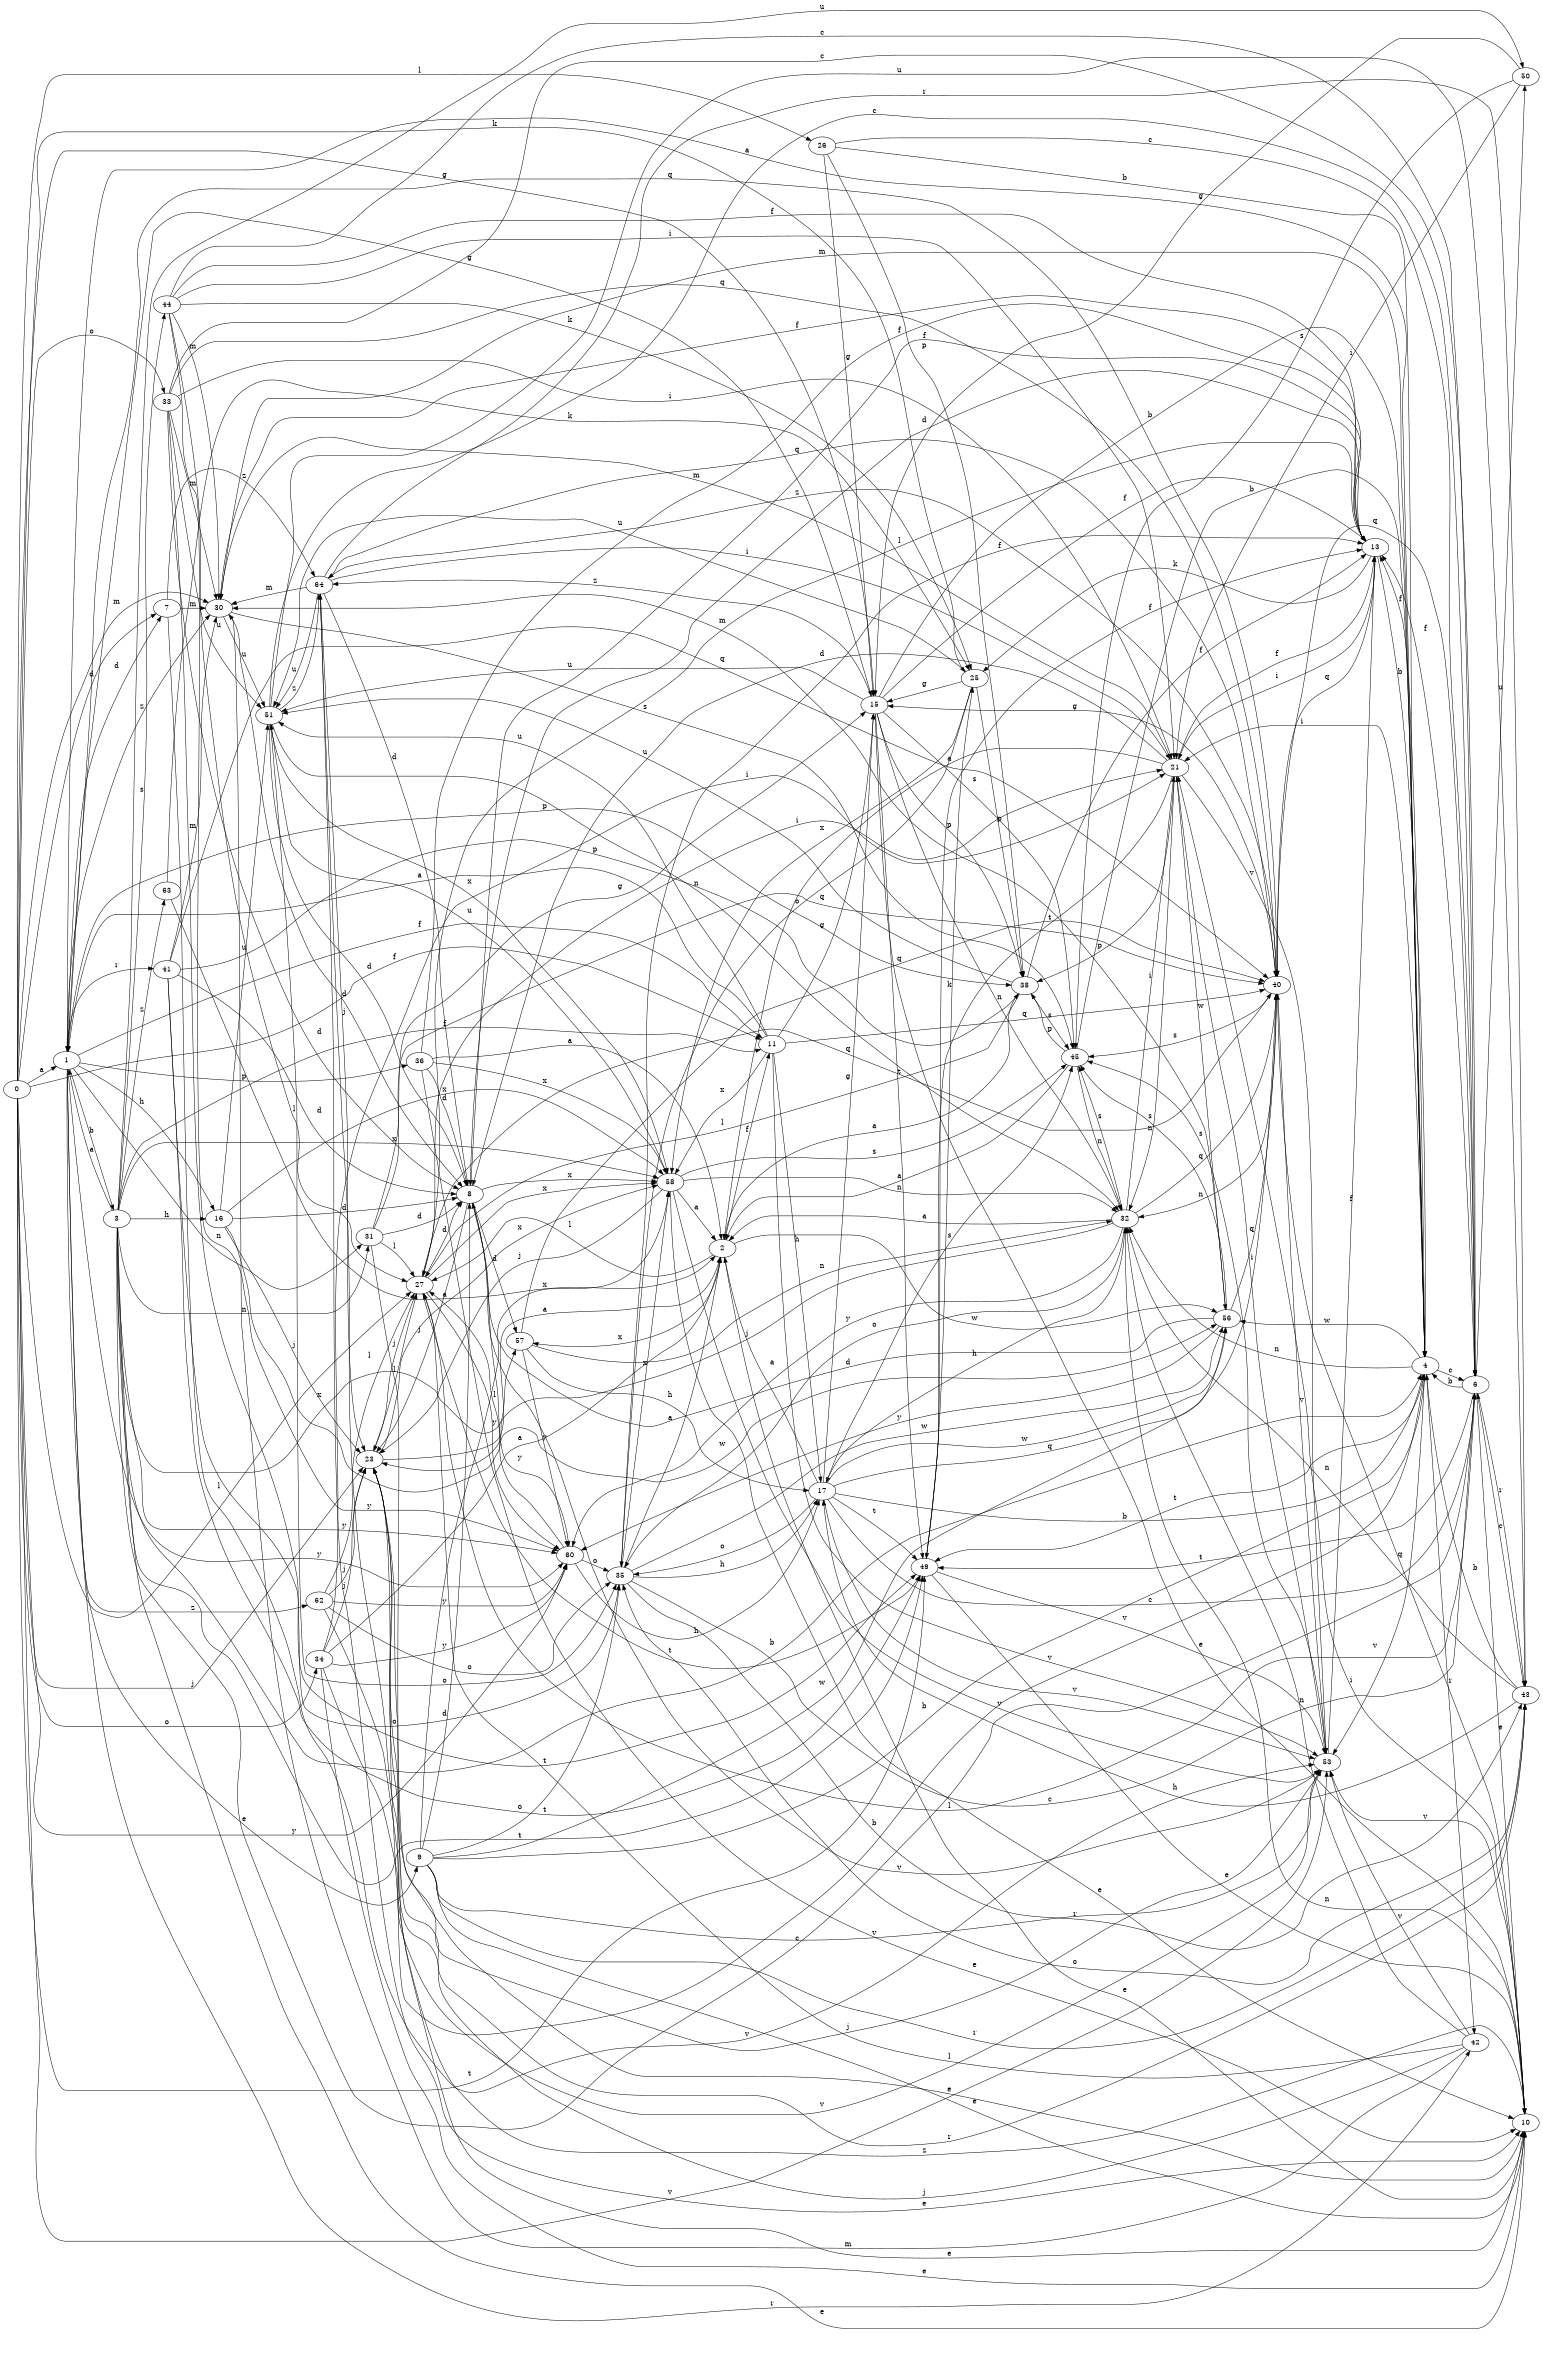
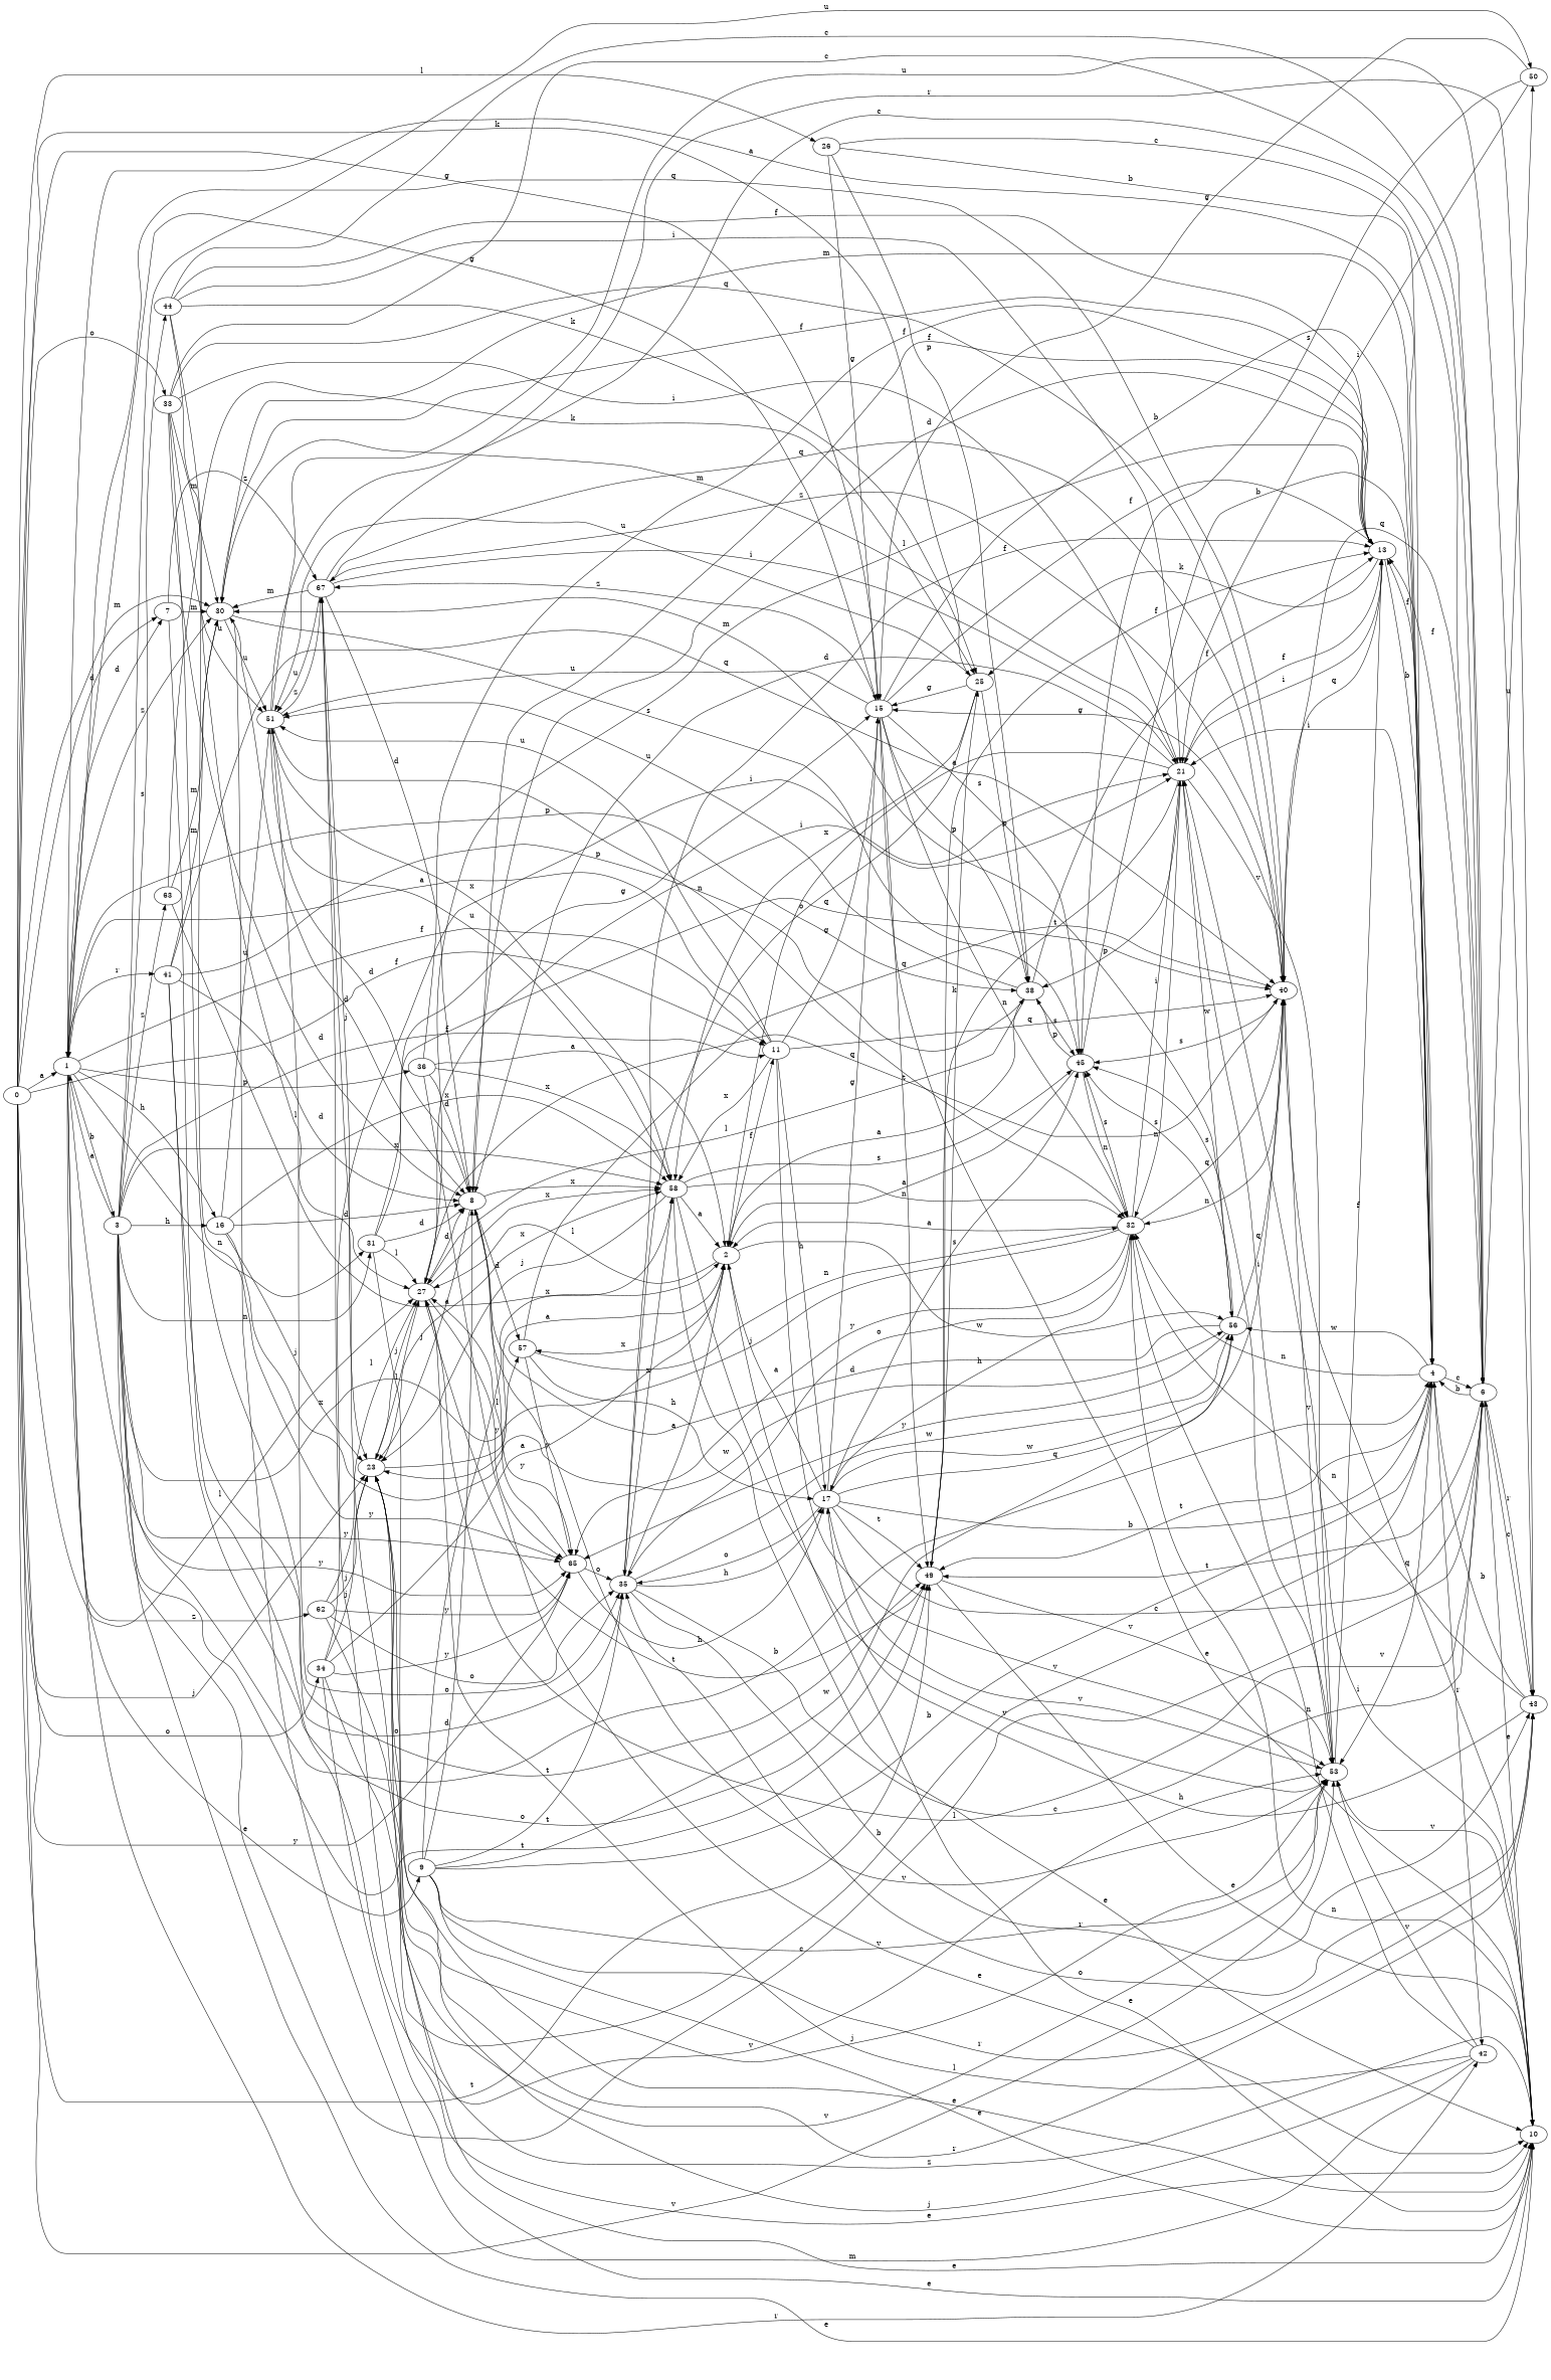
  strict digraph {
    rankdir=LR
    0
    1
    7
    11
    15
    23
    25
    26
    27
    30
    33
    34
    49
    53
-   60
+   60 [label=65]
    3
    9
    16
    31
    36
    38
    40
    41
    42
    62
-   64
+   64 [label=67]
    58
    17
    51
    10
    4
    13
    32
    45
    2
    43
    35
    6
    21
    8
    63
    57
    44
    50
    56
    0 -> 1 [label=a]
    0 -> 7 [label=d]
    0 -> 11 [label=f]
    0 -> 15 [label=g]
    0 -> 23 [label=j]
    0 -> 25 [label=k]
    0 -> 26 [label=l]
    0 -> 27 [label=l]
    0 -> 30 [label=m]
    0 -> 33 [label=o]
    0 -> 34 [label=o]
    0 -> 49 [label=t]
    0 -> 53 [label=v]
    0 -> 60 [label=y]
    1 -> 7 [label=d]
    1 -> 11 [label=f]
    1 -> 15 [label=g]
    1 -> 30 [label=z]
    1 -> 60 [label=y]
    1 -> 3 [label=b]
    1 -> 9 [label=e]
    1 -> 16 [label=h]
    1 -> 31 [label=n]
    1 -> 36 [label=p]
    1 -> 38 [label=p]
    1 -> 40 [label=q]
    1 -> 41 [label=r]
    1 -> 42 [label=r]
    1 -> 62 [label=z]
    7 -> 30 [label=m]
    7 -> 53 [label=v]
    7 -> 64 [label=z]
    11 -> 1 [label=a]
    11 -> 15 [label=g]
    11 -> 53 [label=v]
    11 -> 40 [label=q]
    11 -> 58 [label=x]
    11 -> 17 [label=h]
    11 -> 51 [label=u]
    15 -> 49 [label=t]
    15 -> 38 [label=p]
    15 -> 64 [label=z]
    15 -> 51 [label=u]
    15 -> 10 [label=e]
    15 -> 4 [label=b]
    15 -> 13 [label=f]
    15 -> 32 [label=n]
    15 -> 45 [label=s]
    23 -> 27 [label=l]
    23 -> 58 [label=x]
    23 -> 10 [label=e]
    23 -> 2 [label=a]
    23 -> 43 [label=r]
    25 -> 15 [label=g]
    25 -> 38 [label=p]
    25 -> 58 [label=x]
    25 -> 51 [label=u]
    25 -> 35 [label=o]
    26 -> 15 [label=g]
    26 -> 38 [label=p]
    26 -> 4 [label=b]
    26 -> 6 [label=c]
    27 -> 23 [label=j]
    27 -> 49 [label=t]
    27 -> 60 [label=y]
    27 -> 40 [label=q]
    27 -> 58 [label=x]
    27 -> 21 [label=i]
    27 -> 8 [label=d]
    30 -> 51 [label=u]
    30 -> 13 [label=f]
    30 -> 45 [label=s]
    30 -> 8 [label=d]
    33 -> 30 [label=m]
    33 -> 49 [label=t]
    33 -> 40 [label=q]
    33 -> 51 [label=u]
    33 -> 6 [label=c]
    33 -> 21 [label=i]
    33 -> 8 [label=d]
    34 -> 23 [label=j]
    34 -> 60 [label=y]
    34 -> 10 [label=e]
    34 -> 4 [label=b]
    34 -> 2 [label=a]
    34 -> 21 [label=i]
    49 -> 25 [label=k]
    49 -> 53 [label=v]
    49 -> 10 [label=e]
    49 -> 13 [label=f]
    53 -> 23 [label=j]
    53 -> 13 [label=f]
    53 -> 45 [label=s]
    53 -> 21 [label=i]
    60 -> 27 [label=l]
    60 -> 17 [label=h]
    60 -> 35 [label=o]
    3 -> 1 [label=a]
    3 -> 11 [label=f]
    3 -> 49 [label=t]
    3 -> 60 [label=y]
    3 -> 16 [label=h]
    3 -> 31 [label=n]
    3 -> 58 [label=x]
    3 -> 10 [label=e]
    3 -> 4 [label=b]
    3 -> 6 [label=c]
    3 -> 63 [label=z]
    3 -> 57 [label=x]
    3 -> 44 [label=s]
    3 -> 50 [label=u]
    9 -> 53 [label=v]
    9 -> 58 [label=x]
    9 -> 10 [label=e]
    9 -> 4 [label=b]
    9 -> 43 [label=r]
    9 -> 35 [label=o]
    9 -> 8 [label=d]
    9 -> 56 [label=w]
    16 -> 23 [label=j]
    16 -> 58 [label=x]
    16 -> 51 [label=u]
    16 -> 8 [label=d]
    16 -> 56 [label=w]
    31 -> 15 [label=g]
    31 -> 27 [label=l]
    31 -> 40 [label=q]
    31 -> 10 [label=e]
    31 -> 8 [label=d]
    36 -> 58 [label=x]
    36 -> 10 [label=e]
    36 -> 13 [label=f]
    36 -> 2 [label=a]
    36 -> 8 [label=d]
    38 -> 27 [label=l]
    38 -> 51 [label=u]
    38 -> 13 [label=f]
    38 -> 45 [label=s]
    38 -> 2 [label=a]
    40 -> 15 [label=g]
    40 -> 53 [label=v]
    40 -> 64 [label=z]
    40 -> 32 [label=n]
    40 -> 45 [label=s]
    41 -> 30 [label=m]
    41 -> 49 [label=t]
    41 -> 38 [label=p]
    41 -> 40 [label=q]
    41 -> 35 [label=o]
    41 -> 8 [label=d]
    42 -> 23 [label=j]
    42 -> 27 [label=l]
    42 -> 30 [label=m]
    42 -> 53 [label=v]
    42 -> 32 [label=n]
    62 -> 23 [label=j]
    62 -> 27 [label=l]
    62 -> 53 [label=v]
    62 -> 60 [label=y]
    62 -> 35 [label=o]
    64 -> 23 [label=j]
    64 -> 30 [label=m]
    64 -> 40 [label=q]
    64 -> 51 [label=u]
    64 -> 10 [label=e]
    64 -> 43 [label=r]
    64 -> 21 [label=i]
    64 -> 8 [label=d]
    58 -> 23 [label=j]
    58 -> 53 [label=v]
    58 -> 51 [label=u]
    58 -> 10 [label=e]
    58 -> 32 [label=n]
    58 -> 45 [label=s]
    58 -> 2 [label=a]
    17 -> 15 [label=g]
    17 -> 49 [label=t]
    17 -> 53 [label=v]
    17 -> 40 [label=q]
    17 -> 4 [label=b]
    17 -> 45 [label=s]
    17 -> 2 [label=a]
    17 -> 35 [label=o]
    17 -> 6 [label=c]
    17 -> 56 [label=w]
    51 -> 64 [label=z]
    51 -> 58 [label=x]
    51 -> 32 [label=n]
    51 -> 43 [label=u]
    51 -> 35 [label=o]
    51 -> 6 [label=c]
    51 -> 8 [label=d]
    10 -> 53 [label=v]
    10 -> 40 [label=q]
    10 -> 64 [label=z]
    10 -> 32 [label=n]
    10 -> 21 [label=i]
    4 -> 1 [label=a]
    4 -> 30 [label=m]
    4 -> 49 [label=t]
    4 -> 53 [label=v]
    4 -> 42 [label=r]
    4 -> 13 [label=f]
    4 -> 32 [label=n]
    4 -> 6 [label=c]
    4 -> 21 [label=i]
    4 -> 56 [label=w]
    13 -> 25 [label=k]
    13 -> 27 [label=l]
    13 -> 40 [label=q]
    13 -> 4 [label=b]
    13 -> 21 [label=i]
    13 -> 8 [label=d]
    32 -> 23 [label=j]
    32 -> 60 [label=y]
    32 -> 40 [label=q]
    32 -> 17 [label=h]
    32 -> 45 [label=s]
    32 -> 2 [label=a]
    32 -> 35 [label=o]
    32 -> 21 [label=i]
    45 -> 38 [label=p]
    45 -> 4 [label=b]
    45 -> 32 [label=n]
    45 -> 2 [label=a]
    2 -> 11 [label=f]
    2 -> 27 [label=l]
    2 -> 10 [label=e]
    2 -> 57 [label=x]
    2 -> 56 [label=w]
    43 -> 17 [label=h]
    43 -> 4 [label=b]
    43 -> 32 [label=n]
    43 -> 35 [label=o]
    43 -> 6 [label=c]
    35 -> 58 [label=x]
    35 -> 17 [label=h]
    35 -> 13 [label=f]
    35 -> 2 [label=a]
    35 -> 43 [label=r]
    35 -> 6 [label=c]
    35 -> 56 [label=w]
    6 -> 27 [label=l]
    6 -> 49 [label=t]
    6 -> 40 [label=q]
    6 -> 10 [label=e]
    6 -> 4 [label=b]
    6 -> 13 [label=f]
    6 -> 43 [label=r]
    6 -> 50 [label=u]
    21 -> 30 [label=m]
    21 -> 49 [label=t]
    21 -> 53 [label=v]
    21 -> 38 [label=p]
    21 -> 13 [label=f]
    21 -> 32 [label=n]
    21 -> 2 [label=a]
    21 -> 8 [label=d]
    21 -> 56 [label=w]
    8 -> 23 [label=j]
    8 -> 53 [label=v]
    8 -> 60 [label=y]
    8 -> 58 [label=x]
    8 -> 13 [label=f]
    8 -> 57 [label=d]
    63 -> 25 [label=k]
-   44 -> 30 [label=m]
+   63 -> 30 [label=m]
    63 -> 2 [label=a]
    57 -> 60 [label=y]
    57 -> 40 [label=q]
    57 -> 17 [label=h]
    57 -> 32 [label=n]
    44 -> 25 [label=k]
    44 -> 27 [label=l]
    44 -> 60 [label=y]
    44 -> 13 [label=f]
    44 -> 6 [label=c]
    44 -> 21 [label=i]
    50 -> 15 [label=g]
    50 -> 45 [label=s]
    50 -> 21 [label=i]
    56 -> 30 [label=m]
    56 -> 60 [label=y]
    56 -> 40 [label=q]
    56 -> 45 [label=s]
    56 -> 8 [label=d]
  }
